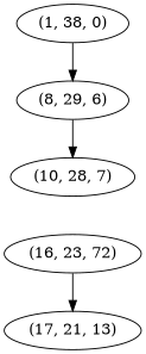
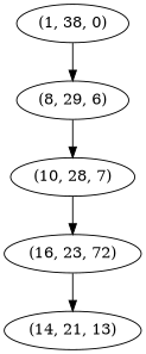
  digraph {
    n1 [label="(1, 38, 0)"]
    "(8, 29, 6)"
    "(10, 28, 7)"
    n4 [label="(16, 23, 72)"]
-   "(17, 21, 13)"
+   "(17, 21, 13)" [label="(14, 21, 13)"]
    n1 -> "(8, 29, 6)"
    "(8, 29, 6)" -> "(10, 28, 7)"
+   "(10, 28, 7)" -> n4
    n4 -> "(17, 21, 13)"
  }
